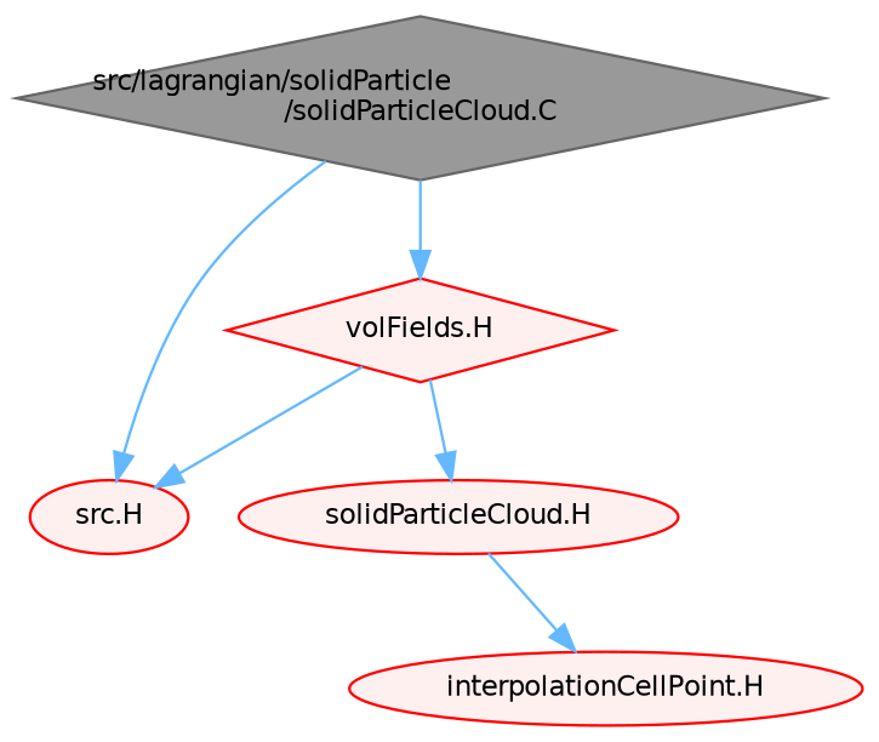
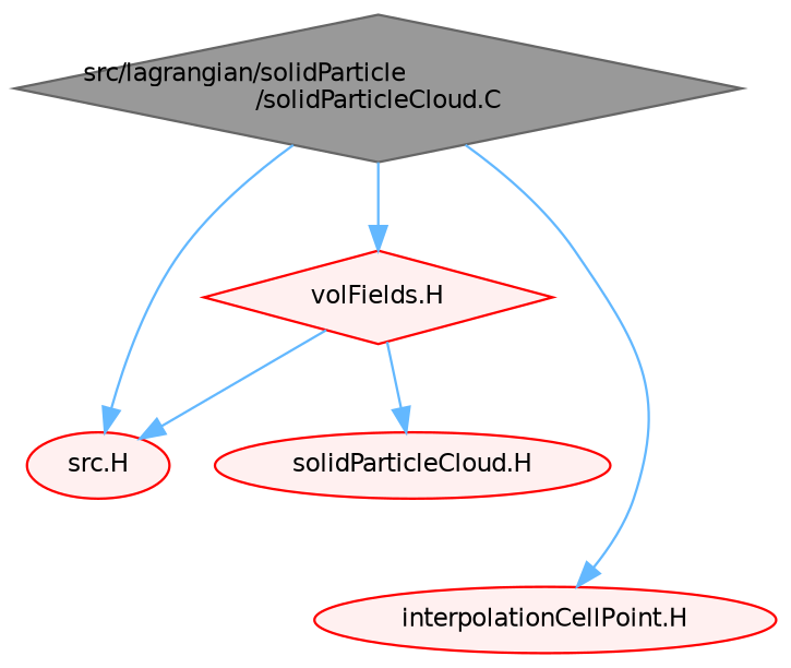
  digraph {
    node [color=red fillcolor="#FFF0F0" fontname=Helvetica fontsize=10 shape=ellipse style=filled]
    edge [color=steelblue1 fontname=Helvetica fontsize=10 labelfontname=Helvetica labelfontsize=10 style=solid]
    n1 [color=gray40 fillcolor=grey60 fontcolor=black height=0.2 label="src/lagrangian/solidParticle\l/solidParticleCloud.C" shape=diamond width=0.4]
    n2 [height=0.2 label="src.H" width=0.4]
    n3 [height=0.2 label="volFields.H" shape=diamond width=0.4]
    n4 [height=0.2 label="interpolationCellPoint.H" width=0.4]
    n5 [height=0.2 label="solidParticleCloud.H" width=0.4]
    n1 -> n2
    n1 -> n3
-   n5 -> n4
+   n1 -> n4
    n3 -> n2
    n3 -> n5
  }
